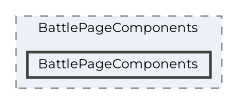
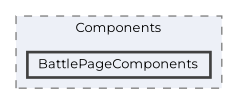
  digraph {
    compound=true
    fontname=Montserrat
    n1 [color=grey25 fillcolor="#edf0f7" fontname=Montserrat fontsize=10 height=0.2 label=BattlePageComponents shape=box style="filled,bold" width=0.4]
    subgraph cluster_1 {
      bgcolor="#edf0f7"
      fontsize=10
-     label=BattlePageComponents
+     label=Components
      pencolor=grey50
      style="filled,dashed"
      n1
    }
  }
